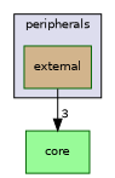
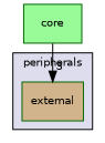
  digraph {
    compound=true
    node [fontname=Helvetica fontsize=10 shape=box style=filled color=darkgreen]
    n1 [fillcolor=tan label=external pencolor=black]
    n2 [label=core fillcolor=palegreen]
    subgraph cluster_1 {
      bgcolor="#ddddee"
      fontname=Helvetica
      fontsize=10
      label=peripherals
      pencolor=black
      n1
    }
-   n1 -> n2 [headlabel=3 labeldistance=1.5 labelfontname=Helvetica labelfontsize=10]
+   n2 -> n1 [headlabel=3 labeldistance=1.5 labelfontname=Helvetica labelfontsize=10]
  }
